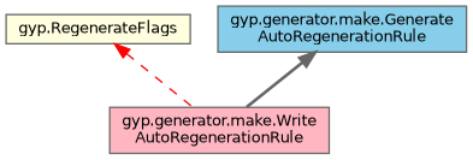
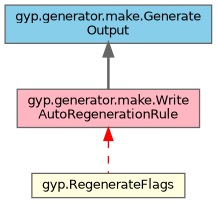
  digraph {
    rankdir=TB
    node [color=grey40 fontname=Helvetica fontsize=10 shape=box style=filled]
    edge [dir=back fontname=Helvetica fontsize=10 labelfontname=Helvetica labelfontsize=10]
    n1 [color=gray40 fillcolor=lightyellow fontcolor=black height=0.2 label="gyp.RegenerateFlags" width=0.4]
    n2 [fillcolor=lightpink height=0.2 label="gyp.generator.make.Write\lAutoRegenerationRule" width=0.4]
-   n3 [fillcolor=skyblue height=0.2 label="gyp.generator.make.Generate\lAutoRegenerationRule" width=0.4]
-   n1 -> n2 [color=red style=dashed]
+   n3 [fillcolor=skyblue height=0.2 label="gyp.generator.make.Generate\lOutput" width=0.4]
+   n2 -> n1 [color=red style=dashed]
    n3 -> n2 [color=gray40 style=bold]
  }
